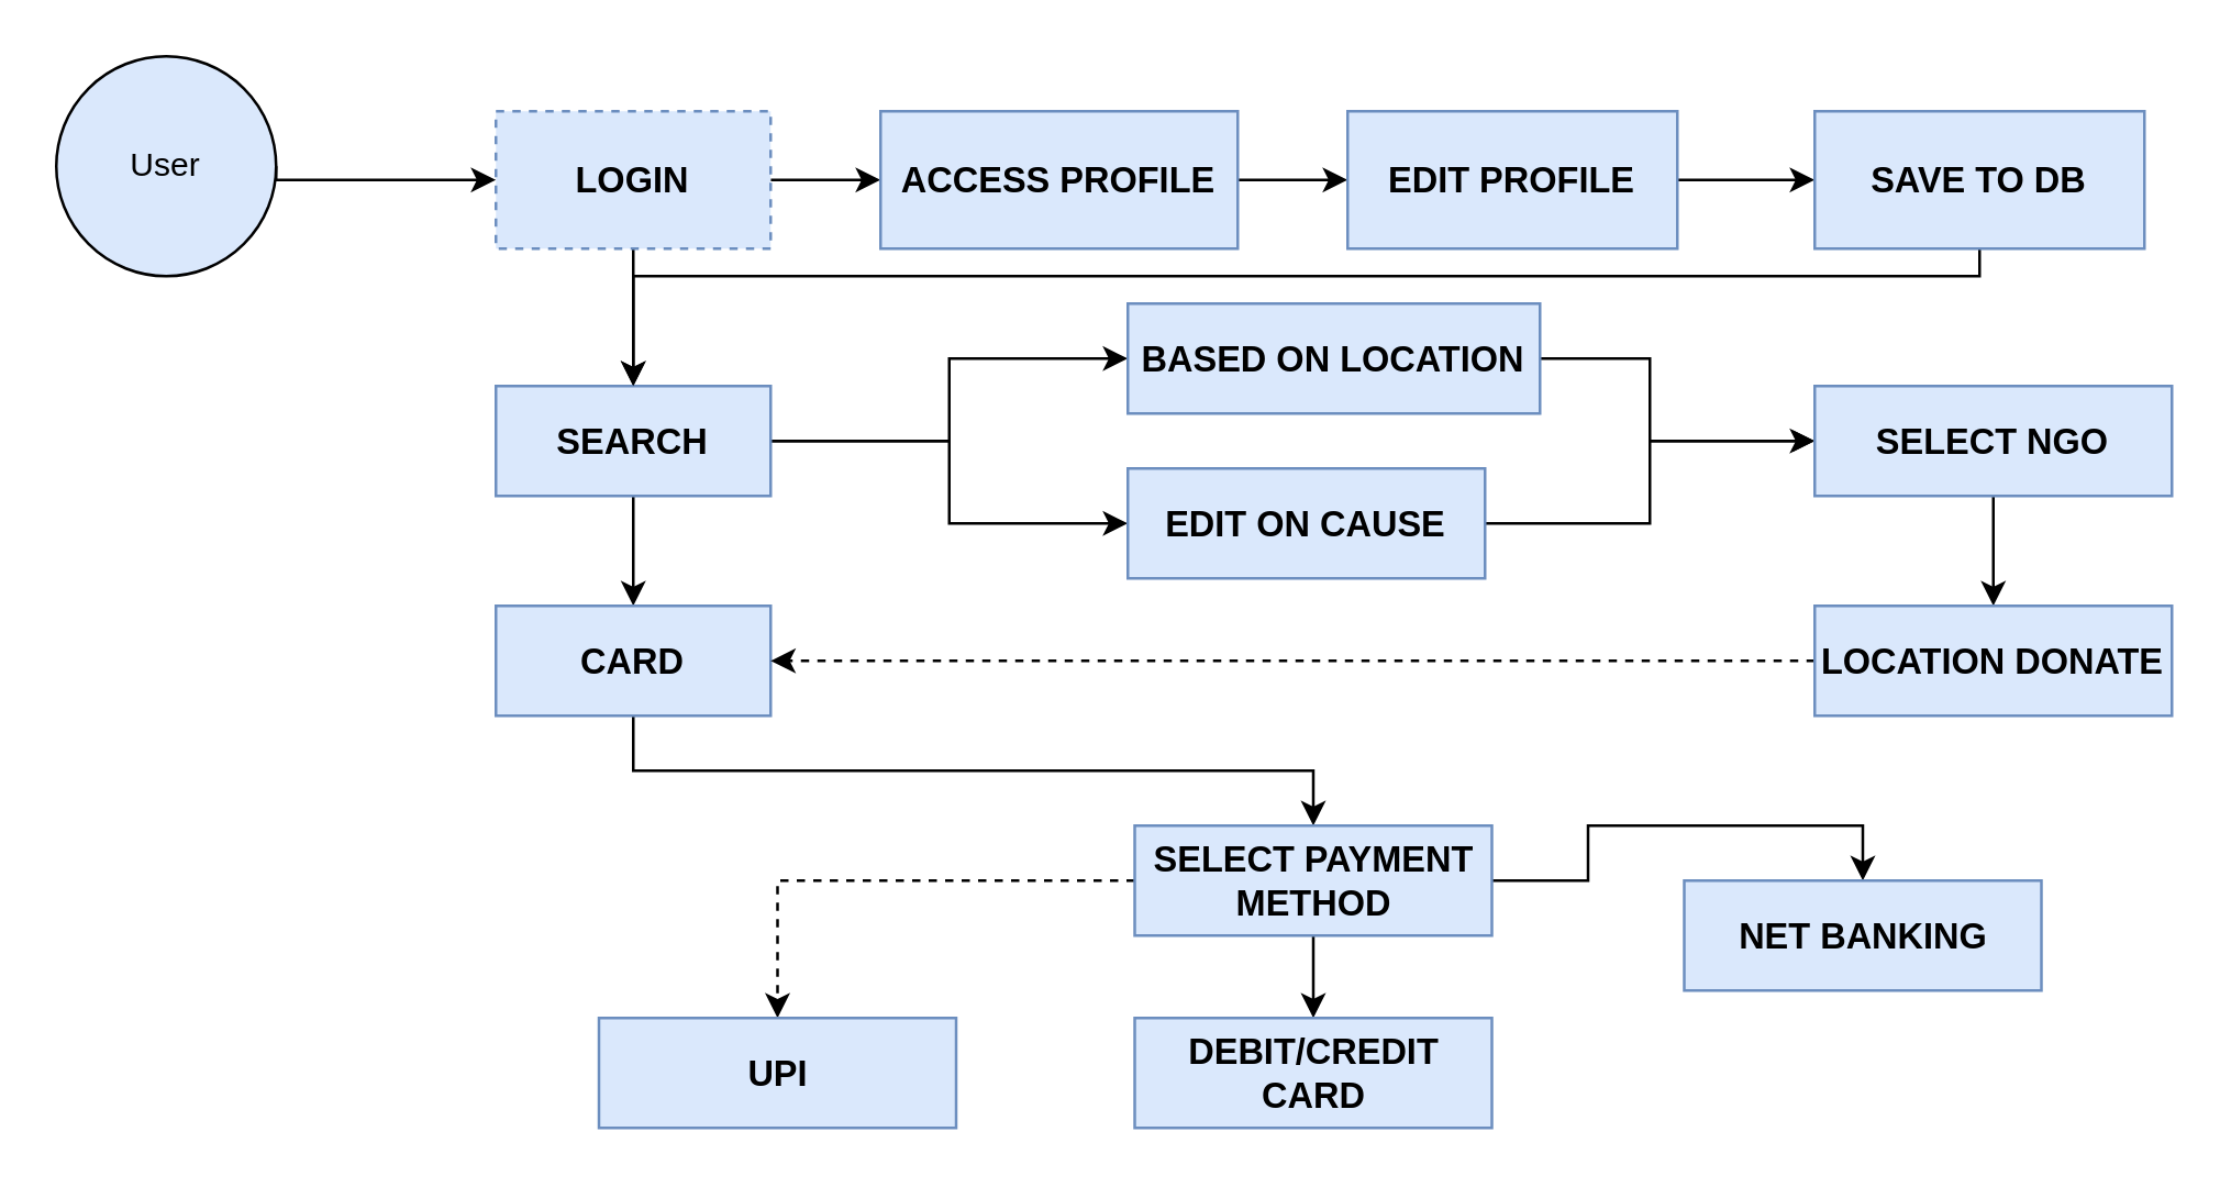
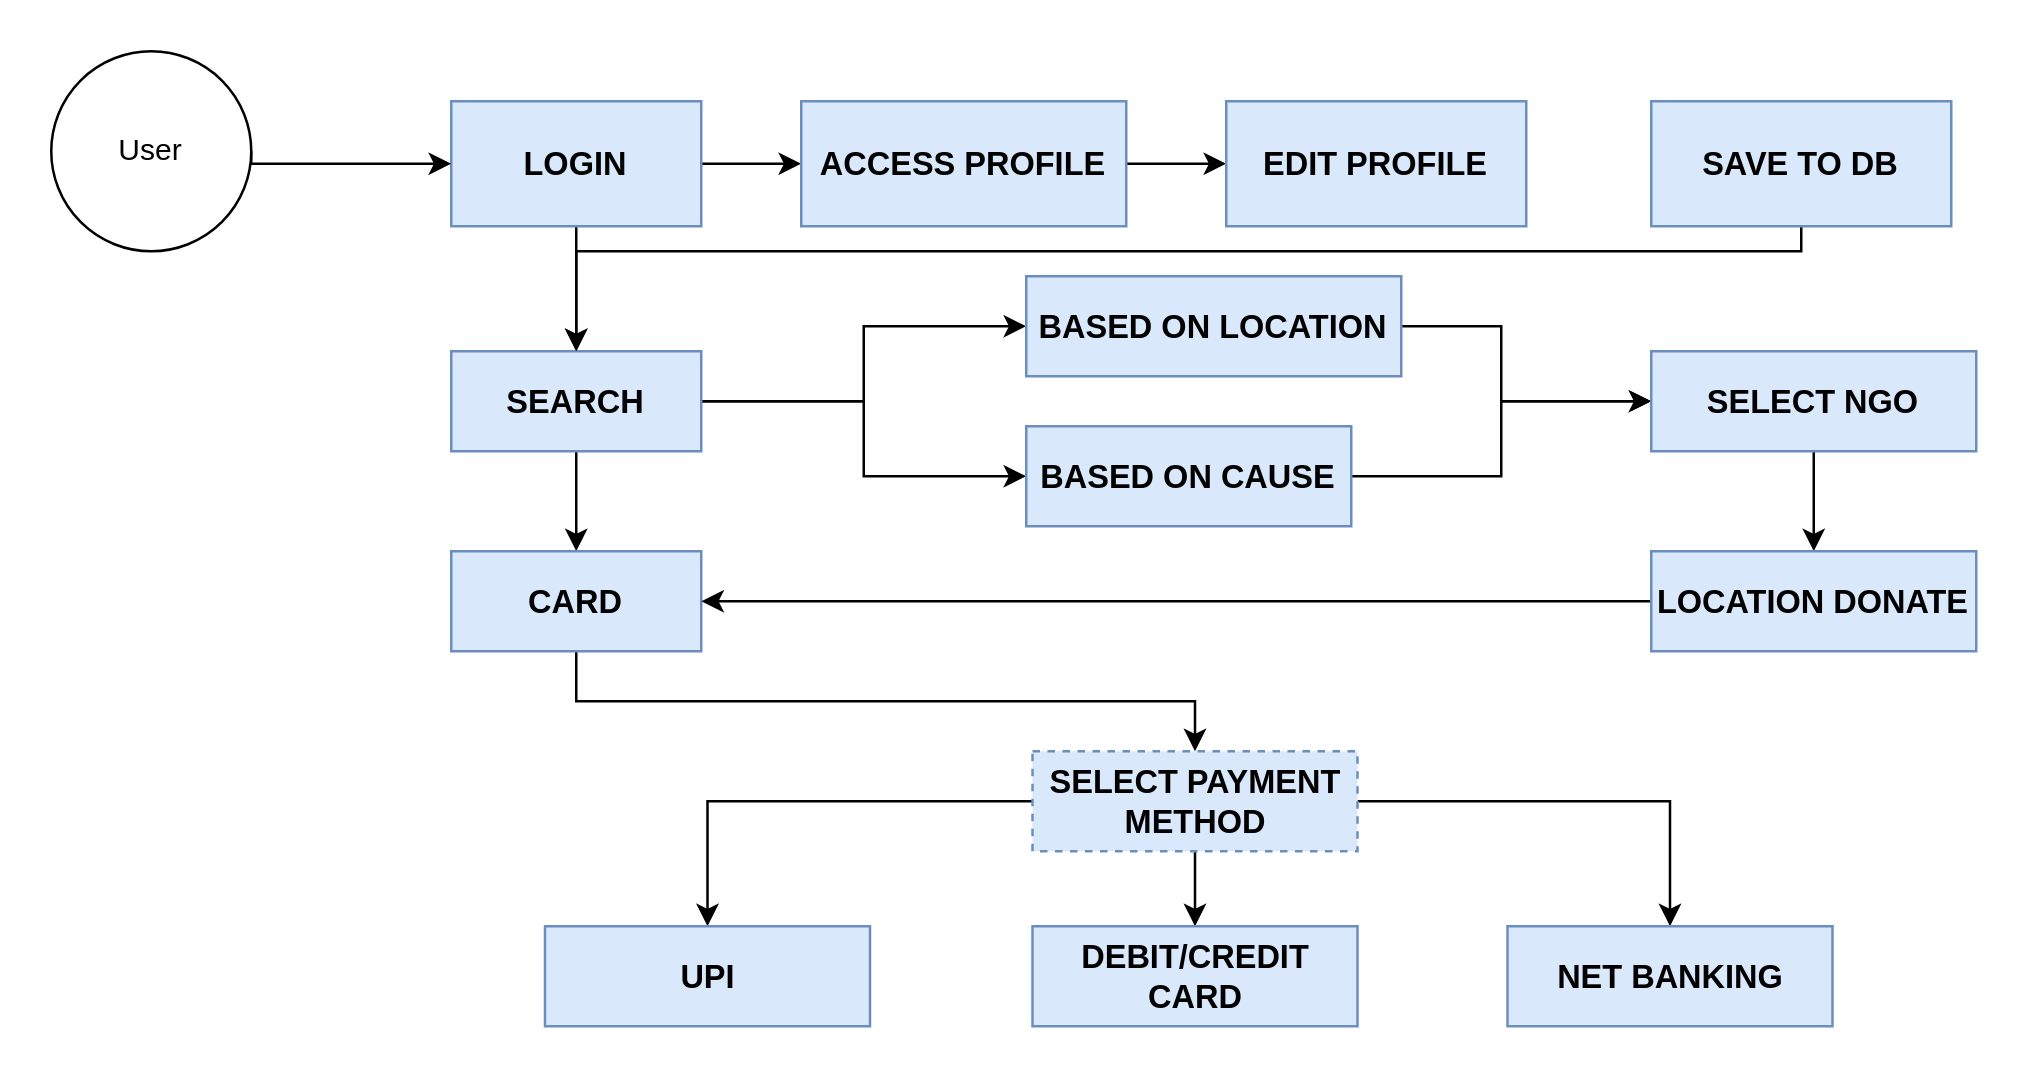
  <mxCell id="0" />
  <mxCell id="1" parent="0" />
  <mxCell id="2" style="edgeStyle=orthogonalEdgeStyle;rounded=0;orthogonalLoop=1;jettySize=auto;html=1;exitX=0.5;exitY=1;exitDx=0;exitDy=0;" parent="1" source="4" target="10" edge="1"><mxGeometry relative="1" as="geometry" /></mxCell>
  <mxCell id="3" style="edgeStyle=orthogonalEdgeStyle;rounded=0;orthogonalLoop=1;jettySize=auto;html=1;exitX=1;exitY=0.5;exitDx=0;exitDy=0;fontSize=13;" parent="1" source="4" target="14" edge="1"><mxGeometry relative="1" as="geometry" /></mxCell>
- <mxCell id="4" value="&lt;font style=&quot;font-size: 13px&quot;&gt;&lt;b&gt;LOGIN&lt;/b&gt;&lt;/font&gt;" style="rounded=0;whiteSpace=wrap;html=1;fillColor=#dae8fc;strokeColor=#6c8ebf;dashed=1;" parent="1" vertex="1"><mxGeometry x="180" y="40" width="100" height="50" as="geometry" /></mxCell>
+ <mxCell id="4" value="&lt;font style=&quot;font-size: 13px&quot;&gt;&lt;b&gt;LOGIN&lt;/b&gt;&lt;/font&gt;" style="rounded=0;whiteSpace=wrap;html=1;fillColor=#dae8fc;strokeColor=#6c8ebf;" parent="1" vertex="1"><mxGeometry x="180" y="40" width="100" height="50" as="geometry" /></mxCell>
  <mxCell id="5" style="edgeStyle=orthogonalEdgeStyle;rounded=0;orthogonalLoop=1;jettySize=auto;html=1;exitX=0.5;exitY=0;exitDx=0;exitDy=0;entryX=0;entryY=0.5;entryDx=0;entryDy=0;" parent="1" source="6" target="4" edge="1"><mxGeometry relative="1" as="geometry"><Array as="points"><mxPoint x="100" y="65" /></Array></mxGeometry></mxCell>
- <mxCell id="6" value="User" style="ellipse;whiteSpace=wrap;html=1;aspect=fixed;direction=south;fillColor=#dae8fc;" parent="1" vertex="1"><mxGeometry x="20" y="20" width="80" height="80" as="geometry" /></mxCell>
+ <mxCell id="6" value="User" style="ellipse;whiteSpace=wrap;html=1;aspect=fixed;direction=south;" parent="1" vertex="1"><mxGeometry x="20" y="20" width="80" height="80" as="geometry" /></mxCell>
  <mxCell id="7" style="edgeStyle=orthogonalEdgeStyle;rounded=0;orthogonalLoop=1;jettySize=auto;html=1;exitX=0.5;exitY=1;exitDx=0;exitDy=0;entryX=0.5;entryY=0;entryDx=0;entryDy=0;" parent="1" source="10" target="12" edge="1"><mxGeometry relative="1" as="geometry" /></mxCell>
  <mxCell id="8" style="edgeStyle=orthogonalEdgeStyle;rounded=0;orthogonalLoop=1;jettySize=auto;html=1;exitX=1;exitY=0.5;exitDx=0;exitDy=0;fontSize=13;" parent="1" source="10" target="20" edge="1"><mxGeometry relative="1" as="geometry" /></mxCell>
  <mxCell id="9" style="edgeStyle=orthogonalEdgeStyle;rounded=0;orthogonalLoop=1;jettySize=auto;html=1;entryX=0;entryY=0.5;entryDx=0;entryDy=0;fontSize=13;" parent="1" source="10" target="22" edge="1"><mxGeometry relative="1" as="geometry" /></mxCell>
  <mxCell id="10" value="&lt;font size=&quot;1&quot;&gt;&lt;b style=&quot;font-size: 13px&quot;&gt;SEARCH&lt;/b&gt;&lt;/font&gt;" style="rounded=0;whiteSpace=wrap;html=1;fillColor=#dae8fc;strokeColor=#6c8ebf;" parent="1" vertex="1"><mxGeometry x="180" y="140" width="100" height="40" as="geometry" /></mxCell>
  <mxCell id="11" style="edgeStyle=orthogonalEdgeStyle;rounded=0;orthogonalLoop=1;jettySize=auto;html=1;exitX=0.5;exitY=1;exitDx=0;exitDy=0;entryX=0.5;entryY=0;entryDx=0;entryDy=0;" edge="1" parent="1" source="12" target="30"><mxGeometry relative="1" as="geometry" /></mxCell>
  <mxCell id="12" value="&lt;b&gt;&lt;font style=&quot;font-size: 13px&quot;&gt;CARD&lt;/font&gt;&lt;/b&gt;" style="rounded=0;whiteSpace=wrap;html=1;fillColor=#dae8fc;strokeColor=#6c8ebf;" parent="1" vertex="1"><mxGeometry x="180" y="220" width="100" height="40" as="geometry" /></mxCell>
  <mxCell id="13" style="edgeStyle=orthogonalEdgeStyle;rounded=0;orthogonalLoop=1;jettySize=auto;html=1;fontSize=13;" parent="1" source="14" target="16" edge="1"><mxGeometry relative="1" as="geometry" /></mxCell>
  <mxCell id="14" value="ACCESS PROFILE" style="rounded=0;whiteSpace=wrap;html=1;fillColor=#dae8fc;strokeColor=#6c8ebf;fontSize=13;fontStyle=1" parent="1" vertex="1"><mxGeometry x="320" y="40" width="130" height="50" as="geometry" /></mxCell>
- <mxCell id="15" style="edgeStyle=orthogonalEdgeStyle;rounded=0;orthogonalLoop=1;jettySize=auto;html=1;exitX=1;exitY=0.5;exitDx=0;exitDy=0;fontSize=13;" parent="1" source="16" target="18" edge="1"><mxGeometry relative="1" as="geometry" /></mxCell>
  <mxCell id="16" value="&lt;b&gt;EDIT PROFILE&lt;/b&gt;" style="rounded=0;whiteSpace=wrap;html=1;fontSize=13;fillColor=#dae8fc;strokeColor=#6c8ebf;" parent="1" vertex="1"><mxGeometry x="490" y="40" width="120" height="50" as="geometry" /></mxCell>
  <mxCell id="17" style="edgeStyle=orthogonalEdgeStyle;rounded=0;orthogonalLoop=1;jettySize=auto;html=1;exitX=0.5;exitY=1;exitDx=0;exitDy=0;fontSize=13;" parent="1" source="18" edge="1"><mxGeometry relative="1" as="geometry"><mxPoint x="230" y="140" as="targetPoint" /><Array as="points"><mxPoint x="720" y="100" /><mxPoint x="230" y="100" /></Array></mxGeometry></mxCell>
  <mxCell id="18" value="SAVE TO DB" style="rounded=0;whiteSpace=wrap;html=1;fontSize=13;fillColor=#dae8fc;strokeColor=#6c8ebf;fontStyle=1" parent="1" vertex="1"><mxGeometry x="660" y="40" width="120" height="50" as="geometry" /></mxCell>
  <mxCell id="19" style="edgeStyle=orthogonalEdgeStyle;rounded=0;orthogonalLoop=1;jettySize=auto;html=1;exitX=1;exitY=0.5;exitDx=0;exitDy=0;" parent="1" source="20" target="24" edge="1"><mxGeometry relative="1" as="geometry"><Array as="points"><mxPoint x="600" y="130" /><mxPoint x="600" y="160" /></Array></mxGeometry></mxCell>
  <mxCell id="20" value="BASED ON LOCATION" style="rounded=0;whiteSpace=wrap;html=1;fontSize=13;fontStyle=1;fillColor=#dae8fc;strokeColor=#6c8ebf;" parent="1" vertex="1"><mxGeometry x="410" y="110" width="150" height="40" as="geometry" /></mxCell>
  <mxCell id="21" style="edgeStyle=orthogonalEdgeStyle;rounded=0;orthogonalLoop=1;jettySize=auto;html=1;entryX=0;entryY=0.5;entryDx=0;entryDy=0;endArrow=open;" parent="1" source="22" target="24" edge="1"><mxGeometry relative="1" as="geometry" /></mxCell>
- <mxCell id="22" value="EDIT ON CAUSE" style="rounded=0;whiteSpace=wrap;html=1;fontSize=13;fontStyle=1;fillColor=#dae8fc;strokeColor=#6c8ebf;" parent="1" vertex="1"><mxGeometry x="410" y="170" width="130" height="40" as="geometry" /></mxCell>
+ <mxCell id="22" value="BASED ON CAUSE" style="rounded=0;whiteSpace=wrap;html=1;fontSize=13;fontStyle=1;fillColor=#dae8fc;strokeColor=#6c8ebf;" parent="1" vertex="1"><mxGeometry x="410" y="170" width="130" height="40" as="geometry" /></mxCell>
  <mxCell id="23" style="edgeStyle=orthogonalEdgeStyle;rounded=0;orthogonalLoop=1;jettySize=auto;html=1;" parent="1" source="24" target="26" edge="1"><mxGeometry relative="1" as="geometry" /></mxCell>
  <mxCell id="24" value="SELECT NGO" style="rounded=0;whiteSpace=wrap;html=1;fontSize=13;fontStyle=1;fillColor=#dae8fc;strokeColor=#6c8ebf;" parent="1" vertex="1"><mxGeometry x="660" y="140" width="130" height="40" as="geometry" /></mxCell>
- <mxCell id="25" style="edgeStyle=orthogonalEdgeStyle;rounded=0;orthogonalLoop=1;jettySize=auto;html=1;exitX=0;exitY=0.5;exitDx=0;exitDy=0;entryX=1;entryY=0.5;entryDx=0;entryDy=0;dashed=1;" edge="1" parent="1" source="26" target="12"><mxGeometry relative="1" as="geometry" /></mxCell>
+ <mxCell id="25" style="edgeStyle=orthogonalEdgeStyle;rounded=0;orthogonalLoop=1;jettySize=auto;html=1;exitX=0;exitY=0.5;exitDx=0;exitDy=0;entryX=1;entryY=0.5;entryDx=0;entryDy=0;" edge="1" parent="1" source="26" target="12"><mxGeometry relative="1" as="geometry" /></mxCell>
  <mxCell id="26" value="LOCATION DONATE" style="rounded=0;whiteSpace=wrap;html=1;fontSize=13;fontStyle=1;fillColor=#dae8fc;strokeColor=#6c8ebf;" parent="1" vertex="1"><mxGeometry x="660" y="220" width="130" height="40" as="geometry" /></mxCell>
- <mxCell id="27" style="edgeStyle=orthogonalEdgeStyle;rounded=0;orthogonalLoop=1;jettySize=auto;html=1;entryX=0.5;entryY=0;entryDx=0;entryDy=0;dashed=1;" edge="1" parent="1" source="30" target="31"><mxGeometry relative="1" as="geometry" /></mxCell>
+ <mxCell id="27" style="edgeStyle=orthogonalEdgeStyle;rounded=0;orthogonalLoop=1;jettySize=auto;html=1;entryX=0.5;entryY=0;entryDx=0;entryDy=0;" edge="1" parent="1" source="30" target="31"><mxGeometry relative="1" as="geometry" /></mxCell>
  <mxCell id="28" style="edgeStyle=orthogonalEdgeStyle;rounded=0;orthogonalLoop=1;jettySize=auto;html=1;exitX=0.5;exitY=1;exitDx=0;exitDy=0;entryX=0.5;entryY=0;entryDx=0;entryDy=0;" edge="1" parent="1" source="30" target="32"><mxGeometry relative="1" as="geometry" /></mxCell>
  <mxCell id="29" style="edgeStyle=orthogonalEdgeStyle;rounded=0;orthogonalLoop=1;jettySize=auto;html=1;exitX=1;exitY=0.5;exitDx=0;exitDy=0;entryX=0.5;entryY=0;entryDx=0;entryDy=0;" edge="1" parent="1" source="30" target="33"><mxGeometry relative="1" as="geometry" /></mxCell>
- <mxCell id="30" value="SELECT PAYMENT METHOD" style="rounded=0;whiteSpace=wrap;html=1;fontSize=13;fontStyle=1;fillColor=#dae8fc;strokeColor=#6c8ebf;" vertex="1" parent="1"><mxGeometry x="412.5" y="300" width="130" height="40" as="geometry" /></mxCell>
+ <mxCell id="30" value="SELECT PAYMENT METHOD" style="rounded=0;whiteSpace=wrap;html=1;fontSize=13;fontStyle=1;fillColor=#dae8fc;strokeColor=#6c8ebf;dashed=1;" vertex="1" parent="1"><mxGeometry x="412.5" y="300" width="130" height="40" as="geometry" /></mxCell>
  <mxCell id="31" value="UPI" style="rounded=0;whiteSpace=wrap;html=1;fontSize=13;fontStyle=1;fillColor=#dae8fc;strokeColor=#6c8ebf;" vertex="1" parent="1"><mxGeometry x="217.5" y="370" width="130" height="40" as="geometry" /></mxCell>
  <mxCell id="32" value="DEBIT/CREDIT CARD" style="rounded=0;whiteSpace=wrap;html=1;fontSize=13;fontStyle=1;fillColor=#dae8fc;strokeColor=#6c8ebf;" vertex="1" parent="1"><mxGeometry x="412.5" y="370" width="130" height="40" as="geometry" /></mxCell>
- <mxCell id="33" value="NET BANKING" style="rounded=0;whiteSpace=wrap;html=1;fontSize=13;fontStyle=1;fillColor=#dae8fc;strokeColor=#6c8ebf;" vertex="1" parent="1"><mxGeometry x="612.5" y="320" width="130" height="40" as="geometry" /></mxCell>
+ <mxCell id="33" value="NET BANKING" style="rounded=0;whiteSpace=wrap;html=1;fontSize=13;fontStyle=1;fillColor=#dae8fc;strokeColor=#6c8ebf;" vertex="1" parent="1"><mxGeometry x="602.5" y="370" width="130" height="40" as="geometry" /></mxCell>
